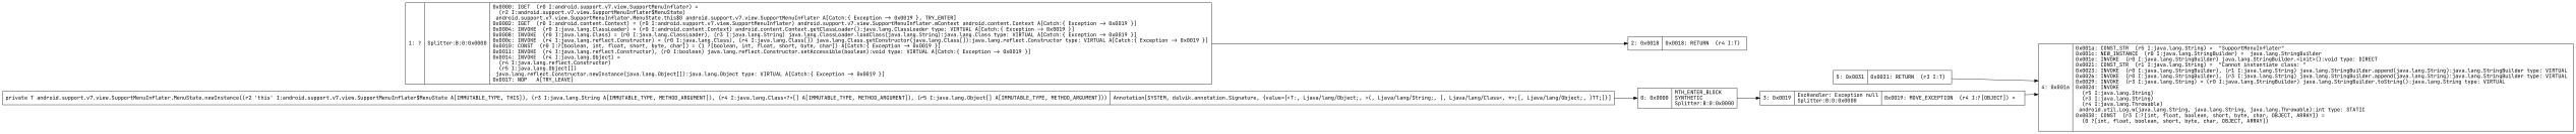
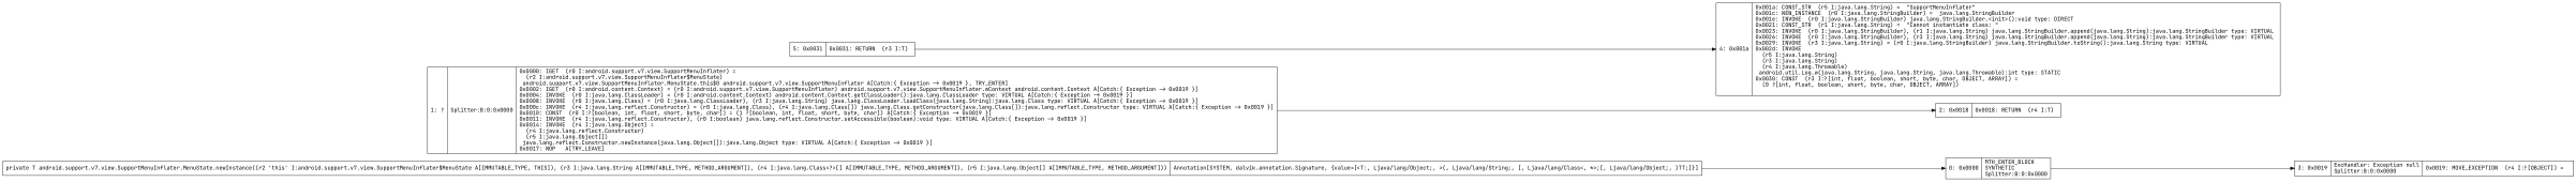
  digraph {
    fontname="JetBrains Mono"
    rankdir=LR
    node [fontname="JetBrains Mono" shape=record]
    edge [fontname="JetBrains Mono"]
    n1 [label="{0\:\ 0x0000|MTH_ENTER_BLOCK\lSYNTHETIC\lSplitter:B:0:0x0000\l}"]
    n2 [label="{3\:\ 0x0019|ExcHandler: Exception null\lSplitter:B:0:0x0000\l|0x0019: MOVE_EXCEPTION  (r4 I:?[OBJECT]) =  \l}"]
    n3 [label="{1\:\ ?|Splitter:B:0:0x0000\l|0x0000: IGET  (r0 I:android.support.v7.view.SupportMenuInflater) = \l  (r2 I:android.support.v7.view.SupportMenuInflater$MenuState)\l android.support.v7.view.SupportMenuInflater.MenuState.this$0 android.support.v7.view.SupportMenuInflater A[Catch:\{ Exception \-\> 0x0019 \}, TRY_ENTER]\l0x0002: IGET  (r0 I:android.content.Context) = (r0 I:android.support.v7.view.SupportMenuInflater) android.support.v7.view.SupportMenuInflater.mContext android.content.Context A[Catch:\{ Exception \-\> 0x0019 \}]\l0x0004: INVOKE  (r0 I:java.lang.ClassLoader) = (r0 I:android.content.Context) android.content.Context.getClassLoader():java.lang.ClassLoader type: VIRTUAL A[Catch:\{ Exception \-\> 0x0019 \}]\l0x0008: INVOKE  (r0 I:java.lang.Class) = (r0 I:java.lang.ClassLoader), (r3 I:java.lang.String) java.lang.ClassLoader.loadClass(java.lang.String):java.lang.Class type: VIRTUAL A[Catch:\{ Exception \-\> 0x0019 \}]\l0x000c: INVOKE  (r4 I:java.lang.reflect.Constructor) = (r0 I:java.lang.Class), (r4 I:java.lang.Class[]) java.lang.Class.getConstructor(java.lang.Class[]):java.lang.reflect.Constructor type: VIRTUAL A[Catch:\{ Exception \-\> 0x0019 \}]\l0x0010: CONST  (r0 I:?[boolean, int, float, short, byte, char]) = (1 ?[boolean, int, float, short, byte, char]) A[Catch:\{ Exception \-\> 0x0019 \}]\l0x0011: INVOKE  (r4 I:java.lang.reflect.Constructor), (r0 I:boolean) java.lang.reflect.Constructor.setAccessible(boolean):void type: VIRTUAL A[Catch:\{ Exception \-\> 0x0019 \}]\l0x0014: INVOKE  (r4 I:java.lang.Object) = \l  (r4 I:java.lang.reflect.Constructor)\l  (r5 I:java.lang.Object[])\l java.lang.reflect.Constructor.newInstance(java.lang.Object[]):java.lang.Object type: VIRTUAL A[Catch:\{ Exception \-\> 0x0019 \}]\l0x0017: NOP   A[TRY_LEAVE]\l}"]
    n4 [label="{2\:\ 0x0018|0x0018: RETURN  (r4 I:T) \l}"]
    n5 [label="{4\:\ 0x001a|0x001a: CONST_STR  (r5 I:java.lang.String) =  \"SupportMenuInflater\" \l0x001c: NEW_INSTANCE  (r0 I:java.lang.StringBuilder) =  java.lang.StringBuilder \l0x001e: INVOKE  (r0 I:java.lang.StringBuilder) java.lang.StringBuilder.\<init\>():void type: DIRECT \l0x0021: CONST_STR  (r1 I:java.lang.String) =  \"Cannot instantiate class: \" \l0x0023: INVOKE  (r0 I:java.lang.StringBuilder), (r1 I:java.lang.String) java.lang.StringBuilder.append(java.lang.String):java.lang.StringBuilder type: VIRTUAL \l0x0026: INVOKE  (r0 I:java.lang.StringBuilder), (r3 I:java.lang.String) java.lang.StringBuilder.append(java.lang.String):java.lang.StringBuilder type: VIRTUAL \l0x0029: INVOKE  (r3 I:java.lang.String) = (r0 I:java.lang.StringBuilder) java.lang.StringBuilder.toString():java.lang.String type: VIRTUAL \l0x002d: INVOKE  \l  (r5 I:java.lang.String)\l  (r3 I:java.lang.String)\l  (r4 I:java.lang.Throwable)\l android.util.Log.w(java.lang.String, java.lang.String, java.lang.Throwable):int type: STATIC \l0x0030: CONST  (r3 I:?[int, float, boolean, short, byte, char, OBJECT, ARRAY]) = \l  (0 ?[int, float, boolean, short, byte, char, OBJECT, ARRAY])\l \l}"]
    n6 [label="{5\:\ 0x0031|0x0031: RETURN  (r3 I:T) \l}"]
    n7 [label="{private T android.support.v7.view.SupportMenuInflater.MenuState.newInstance((r2 'this' I:android.support.v7.view.SupportMenuInflater$MenuState A[IMMUTABLE_TYPE, THIS]), (r3 I:java.lang.String A[IMMUTABLE_TYPE, METHOD_ARGUMENT]), (r4 I:java.lang.Class\<?\>[] A[IMMUTABLE_TYPE, METHOD_ARGUMENT]), (r5 I:java.lang.Object[] A[IMMUTABLE_TYPE, METHOD_ARGUMENT]))  | Annotation[SYSTEM, dalvik.annotation.Signature, \{value=[\<T:, Ljava\/lang\/Object;, \>(, Ljava\/lang\/String;, [, Ljava\/lang\/Class\<, *\>;[, Ljava\/lang\/Object;, )TT;]\}]\l}"]
    n1 -> n2
-   n2 -> n5
    n3 -> n4
    n6 -> n5
    n7 -> n1
  }
